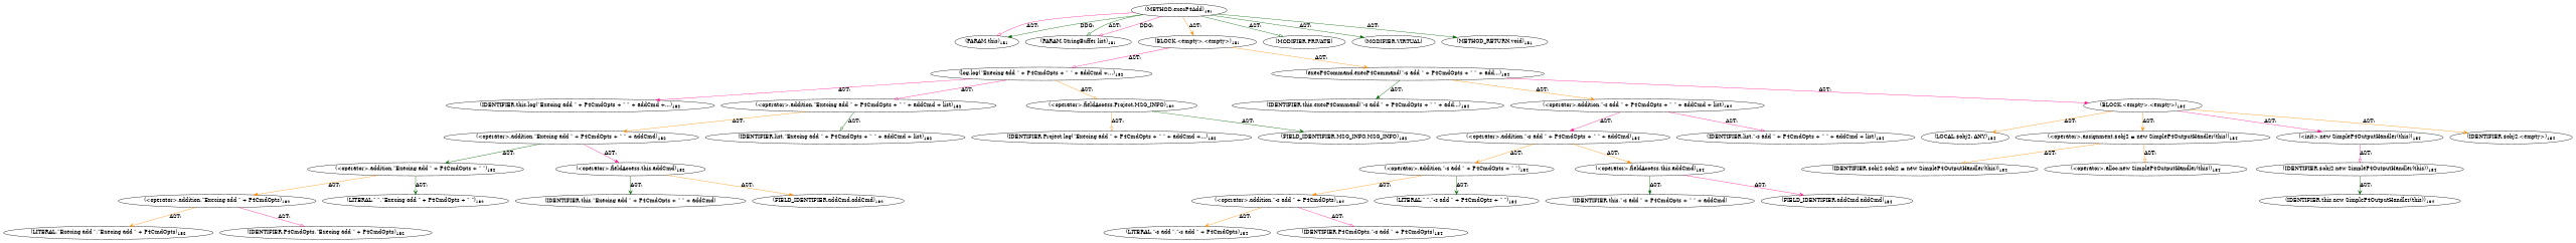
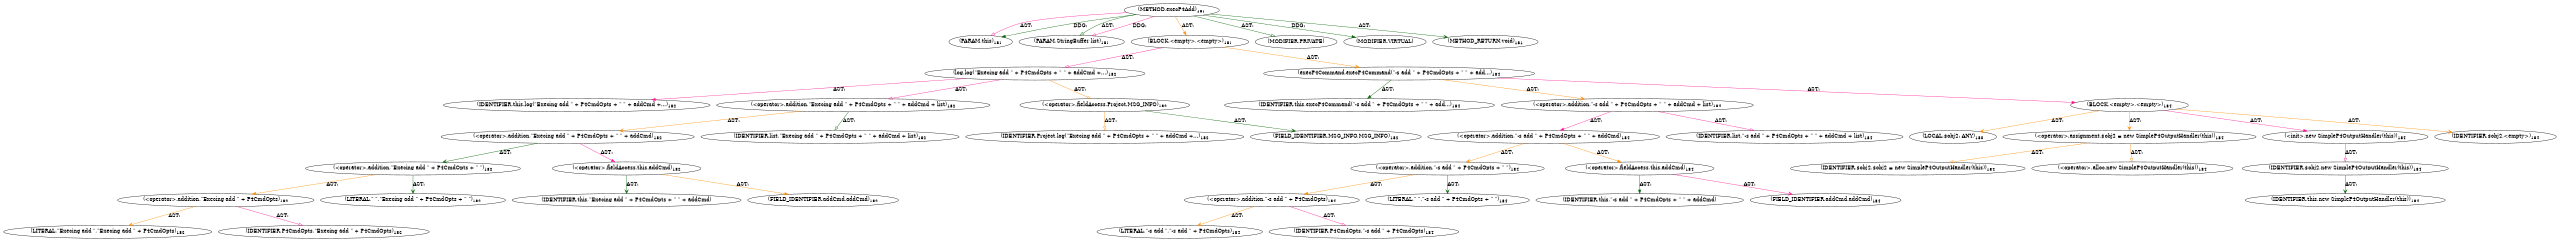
  digraph {
    edge [arrowhead=vee color=darkorange]
    n1 [label=<(METHOD,execP4Add)<SUB>181</SUB>>]
    n2 [label=<(PARAM,this)<SUB>181</SUB>>]
    n3 [label=<(PARAM,StringBuffer list)<SUB>181</SUB>>]
    n4 [label=<(BLOCK,&lt;empty&gt;,&lt;empty&gt;)<SUB>181</SUB>>]
    n5 [label=<(MODIFIER,PRIVATE)>]
    n6 [label=<(MODIFIER,VIRTUAL)>]
    n7 [label=<(METHOD_RETURN,void)<SUB>181</SUB>>]
    n8 [label=<(log,log(&quot;Execing add &quot; + P4CmdOpts + &quot; &quot; + addCmd +...)<SUB>182</SUB>>]
    n9 [label=<(execP4Command,execP4Command(&quot;-s add &quot; + P4CmdOpts + &quot; &quot; + add...)<SUB>184</SUB>>]
    n10 [label=<(IDENTIFIER,this,log(&quot;Execing add &quot; + P4CmdOpts + &quot; &quot; + addCmd +...)<SUB>182</SUB>>]
    n11 [label=<(&lt;operator&gt;.addition,&quot;Execing add &quot; + P4CmdOpts + &quot; &quot; + addCmd + list)<SUB>182</SUB>>]
    n12 [label=<(&lt;operator&gt;.fieldAccess,Project.MSG_INFO)<SUB>182</SUB>>]
    n13 [label=<(IDENTIFIER,this,execP4Command(&quot;-s add &quot; + P4CmdOpts + &quot; &quot; + add...)<SUB>184</SUB>>]
    n14 [label=<(&lt;operator&gt;.addition,&quot;-s add &quot; + P4CmdOpts + &quot; &quot; + addCmd + list)<SUB>184</SUB>>]
    n15 [label=<(BLOCK,&lt;empty&gt;,&lt;empty&gt;)<SUB>184</SUB>>]
    n16 [label=<(&lt;operator&gt;.addition,&quot;Execing add &quot; + P4CmdOpts + &quot; &quot; + addCmd)<SUB>182</SUB>>]
    n17 [label=<(IDENTIFIER,list,&quot;Execing add &quot; + P4CmdOpts + &quot; &quot; + addCmd + list)<SUB>182</SUB>>]
    n18 [label=<(IDENTIFIER,Project,log(&quot;Execing add &quot; + P4CmdOpts + &quot; &quot; + addCmd +...)<SUB>182</SUB>>]
    n19 [label=<(FIELD_IDENTIFIER,MSG_INFO,MSG_INFO)<SUB>182</SUB>>]
    n20 [label=<(&lt;operator&gt;.addition,&quot;Execing add &quot; + P4CmdOpts + &quot; &quot;)<SUB>182</SUB>>]
    n21 [label=<(&lt;operator&gt;.fieldAccess,this.addCmd)<SUB>182</SUB>>]
    n22 [label=<(&lt;operator&gt;.addition,&quot;Execing add &quot; + P4CmdOpts)<SUB>182</SUB>>]
    n23 [label=<(LITERAL,&quot; &quot;,&quot;Execing add &quot; + P4CmdOpts + &quot; &quot;)<SUB>182</SUB>>]
    n24 [label=<(IDENTIFIER,this,&quot;Execing add &quot; + P4CmdOpts + &quot; &quot; + addCmd)>]
    n25 [label=<(FIELD_IDENTIFIER,addCmd,addCmd)<SUB>182</SUB>>]
    n26 [label=<(LITERAL,&quot;Execing add &quot;,&quot;Execing add &quot; + P4CmdOpts)<SUB>182</SUB>>]
    n27 [label=<(IDENTIFIER,P4CmdOpts,&quot;Execing add &quot; + P4CmdOpts)<SUB>182</SUB>>]
    n28 [label=<(&lt;operator&gt;.addition,&quot;-s add &quot; + P4CmdOpts + &quot; &quot; + addCmd)<SUB>184</SUB>>]
    n29 [label=<(IDENTIFIER,list,&quot;-s add &quot; + P4CmdOpts + &quot; &quot; + addCmd + list)<SUB>184</SUB>>]
-   n30 [label=<(LOCAL,$obj2: ANY)<SUB>184</SUB>>]
+   n30 [label=<(LOCAL,$obj2: ANY)<SUB>180</SUB>>]
    n31 [label=<(&lt;operator&gt;.assignment,$obj2 = new SimpleP4OutputHandler(this))<SUB>184</SUB>>]
    n32 [label=<(&lt;init&gt;,new SimpleP4OutputHandler(this))<SUB>184</SUB>>]
    n33 [label=<(IDENTIFIER,$obj2,&lt;empty&gt;)<SUB>184</SUB>>]
    n34 [label=<(&lt;operator&gt;.addition,&quot;-s add &quot; + P4CmdOpts + &quot; &quot;)<SUB>184</SUB>>]
    n35 [label=<(&lt;operator&gt;.fieldAccess,this.addCmd)<SUB>184</SUB>>]
    n36 [label=<(&lt;operator&gt;.addition,&quot;-s add &quot; + P4CmdOpts)<SUB>184</SUB>>]
    n37 [label=<(LITERAL,&quot; &quot;,&quot;-s add &quot; + P4CmdOpts + &quot; &quot;)<SUB>184</SUB>>]
    n38 [label=<(IDENTIFIER,this,&quot;-s add &quot; + P4CmdOpts + &quot; &quot; + addCmd)>]
    n39 [label=<(FIELD_IDENTIFIER,addCmd,addCmd)<SUB>184</SUB>>]
    n40 [label=<(LITERAL,&quot;-s add &quot;,&quot;-s add &quot; + P4CmdOpts)<SUB>184</SUB>>]
    n41 [label=<(IDENTIFIER,P4CmdOpts,&quot;-s add &quot; + P4CmdOpts)<SUB>184</SUB>>]
    n42 [label=<(IDENTIFIER,$obj2,$obj2 = new SimpleP4OutputHandler(this))<SUB>184</SUB>>]
    n43 [label=<(&lt;operator&gt;.alloc,new SimpleP4OutputHandler(this))<SUB>184</SUB>>]
    n44 [label=<(IDENTIFIER,$obj2,new SimpleP4OutputHandler(this))<SUB>184</SUB>>]
    n45 [label=<(IDENTIFIER,this,new SimpleP4OutputHandler(this))<SUB>184</SUB>>]
    n1 -> n2 [arrowhead=onormal color=deeppink label="AST: "]
    n1 -> n2 [arrowhead=normal color=darkgreen label="DDG: "]
    n1 -> n3 [arrowhead=onormal color=darkgreen label="AST: "]
    n1 -> n3 [arrowhead=onormal color=deeppink label="DDG: "]
    n1 -> n4 [arrowhead=normal label="AST: "]
    n1 -> n5 [arrowhead=onormal color=darkgreen label="AST: "]
-   n1 -> n6 [arrowhead=normal color=darkgreen label="AST: "]
-   n1 -> n7 [arrowhead=normal color=darkgreen label="AST: "]
+   n1 -> n6 [arrowhead=normal color=darkgreen label="DDG: "]
+   n1 -> n7 [color=darkgreen label="AST: "]
    n4 -> n8 [arrowhead=onormal color=deeppink label="AST: "]
    n4 -> n9 [label="AST: "]
    n8 -> n10 [arrowhead=normal color=deeppink label="AST: "]
    n8 -> n11 [arrowhead=onormal color=deeppink label="AST: "]
    n8 -> n12 [arrowhead=onormal label="AST: "]
    n9 -> n13 [arrowhead=normal color=darkgreen label="AST: "]
    n9 -> n14 [label="AST: "]
    n9 -> n15 [arrowhead=normal color=deeppink label="AST: "]
    n11 -> n16 [label="AST: "]
    n11 -> n17 [arrowhead=onormal color=darkgreen label="AST: "]
    n12 -> n18 [arrowhead=onormal label="AST: "]
    n12 -> n19 [color=darkgreen label="AST: "]
    n14 -> n28 [arrowhead=normal color=deeppink label="AST: "]
    n14 -> n29 [arrowhead=onormal color=deeppink label="AST: "]
    n15 -> n30 [label="AST: "]
    n15 -> n31 [label="AST: "]
    n15 -> n32 [arrowhead=normal color=deeppink label="AST: "]
    n15 -> n33 [label="AST: "]
    n16 -> n20 [color=darkgreen label="AST: "]
    n16 -> n21 [arrowhead=normal color=deeppink label="AST: "]
    n20 -> n22 [arrowhead=normal label="AST: "]
    n20 -> n23 [color=darkgreen label="AST: "]
    n21 -> n24 [color=darkgreen label="AST: "]
    n21 -> n25 [arrowhead=normal label="AST: "]
    n22 -> n26 [label="AST: "]
    n22 -> n27 [arrowhead=onormal color=deeppink label="AST: "]
    n28 -> n34 [label="AST: "]
    n28 -> n35 [arrowhead=normal label="AST: "]
    n31 -> n42 [arrowhead=onormal label="AST: "]
    n31 -> n43 [arrowhead=onormal label="AST: "]
    n32 -> n44 [arrowhead=onormal color=deeppink label="AST: "]
    n34 -> n36 [arrowhead=normal label="AST: "]
    n34 -> n37 [color=darkgreen label="AST: "]
    n35 -> n38 [arrowhead=normal color=darkgreen label="AST: "]
    n35 -> n39 [color=deeppink label="AST: "]
    n36 -> n40 [label="AST: "]
    n36 -> n41 [arrowhead=onormal color=deeppink label="AST: "]
    n44 -> n45 [color=darkgreen label="AST: "]
  }
